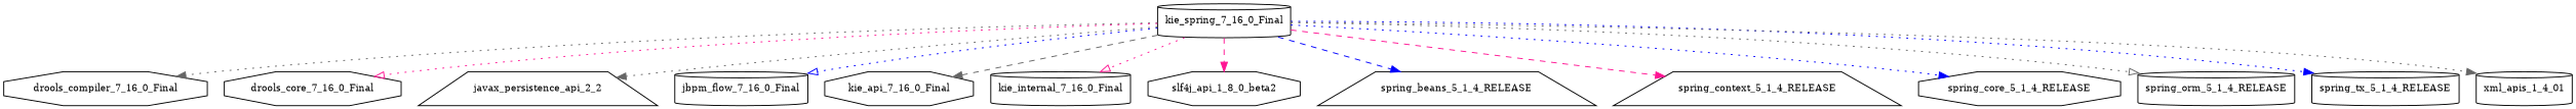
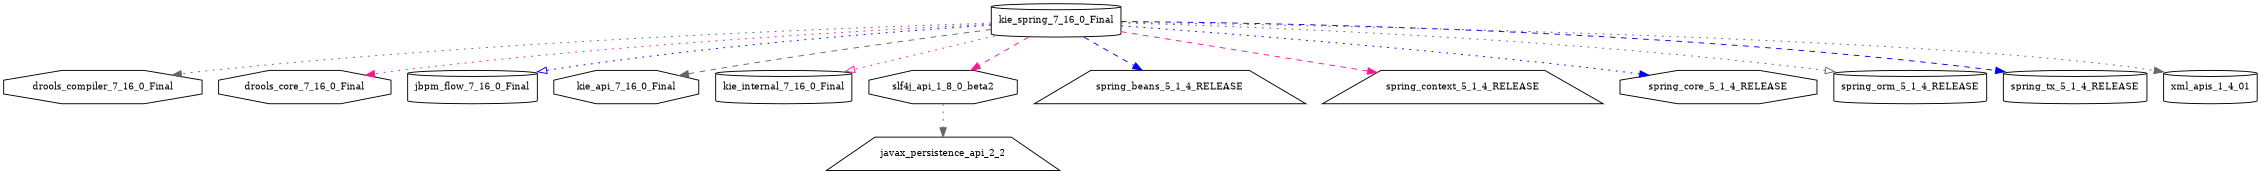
  digraph {
    node [fontsize=10.0 shape=cylinder]
    edge [arrowhead=normal color=gray40 style=dotted]
    drools_compiler_7_16_0_Final [shape=octagon]
    kie_spring_7_16_0_Final
    drools_core_7_16_0_Final [shape=octagon]
    javax_persistence_api_2_2 [shape=trapezium]
    jbpm_flow_7_16_0_Final
    kie_api_7_16_0_Final [shape=octagon]
    kie_internal_7_16_0_Final
    slf4j_api_1_8_0_beta2 [shape=octagon]
    spring_beans_5_1_4_RELEASE [shape=trapezium]
    spring_context_5_1_4_RELEASE [shape=trapezium]
    spring_core_5_1_4_RELEASE [shape=octagon]
    spring_orm_5_1_4_RELEASE
    spring_tx_5_1_4_RELEASE
    xml_apis_1_4_01
    kie_spring_7_16_0_Final -> drools_compiler_7_16_0_Final
-   kie_spring_7_16_0_Final -> drools_core_7_16_0_Final [arrowhead=onormal color=deeppink]
-   kie_spring_7_16_0_Final -> javax_persistence_api_2_2
+   kie_spring_7_16_0_Final -> drools_core_7_16_0_Final [color=deeppink]
+   slf4j_api_1_8_0_beta2 -> javax_persistence_api_2_2
    kie_spring_7_16_0_Final -> jbpm_flow_7_16_0_Final [arrowhead=onormal color=blue]
    kie_spring_7_16_0_Final -> kie_api_7_16_0_Final [style=dashed]
    kie_spring_7_16_0_Final -> kie_internal_7_16_0_Final [arrowhead=onormal color=deeppink]
    kie_spring_7_16_0_Final -> slf4j_api_1_8_0_beta2 [color=deeppink style=dashed]
    kie_spring_7_16_0_Final -> spring_beans_5_1_4_RELEASE [color=blue style=dashed]
    kie_spring_7_16_0_Final -> spring_context_5_1_4_RELEASE [color=deeppink style=dashed]
    kie_spring_7_16_0_Final -> spring_core_5_1_4_RELEASE [color=blue]
    kie_spring_7_16_0_Final -> spring_orm_5_1_4_RELEASE [arrowhead=onormal]
-   kie_spring_7_16_0_Final -> spring_tx_5_1_4_RELEASE [color=blue]
+   kie_spring_7_16_0_Final -> spring_tx_5_1_4_RELEASE [color=blue style=dashed]
    kie_spring_7_16_0_Final -> xml_apis_1_4_01
  }
